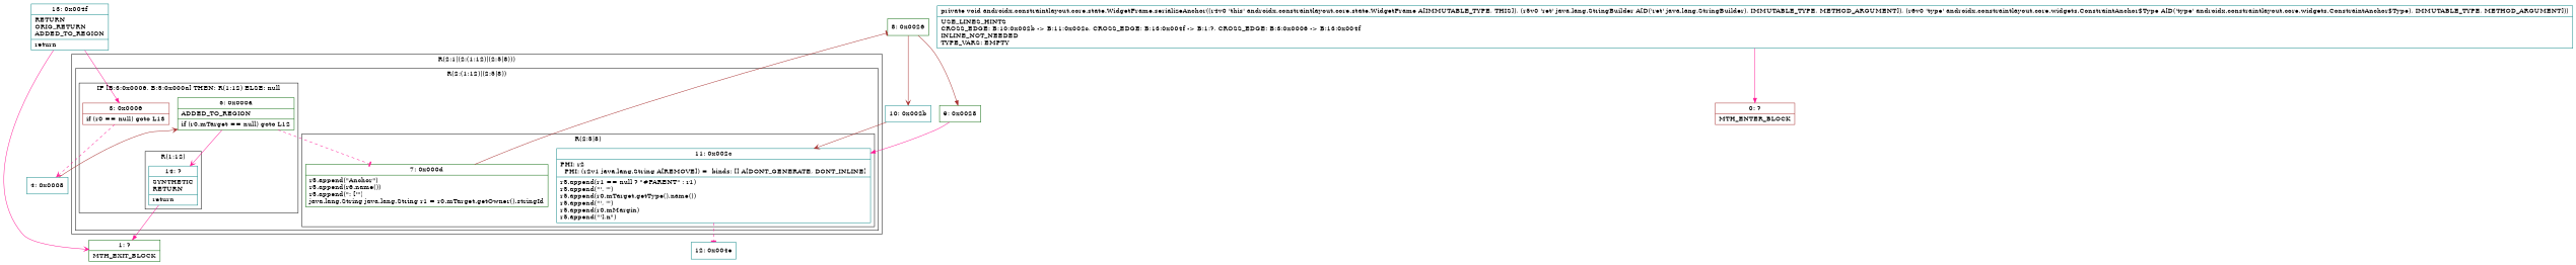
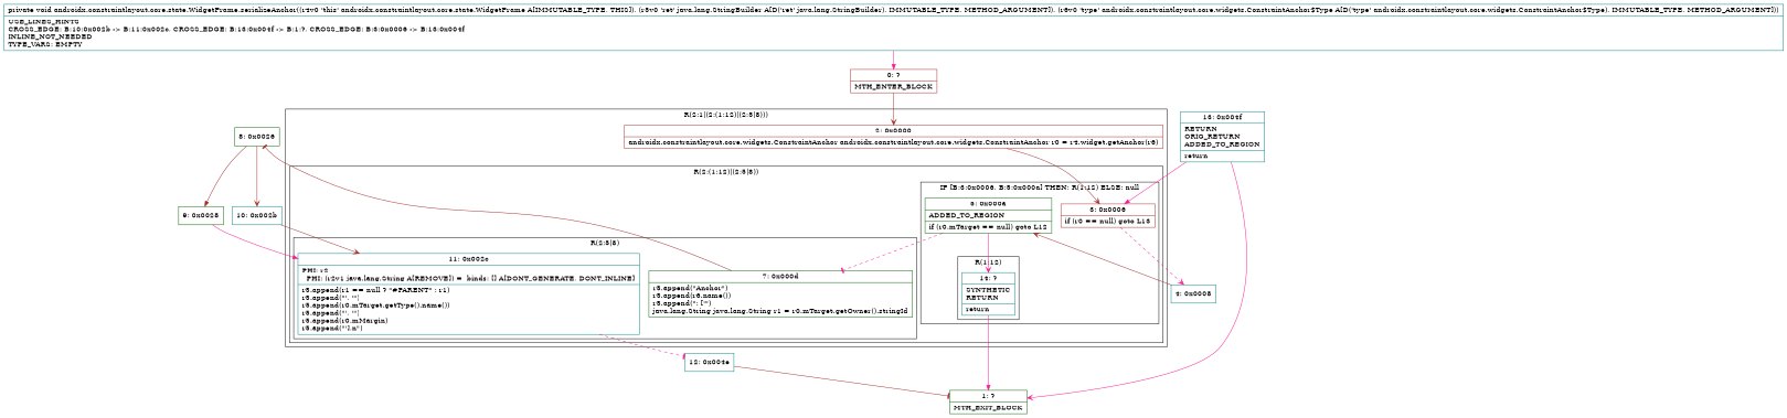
  digraph {
    node [color=teal shape=record]
    edge [arrowhead=vee color=deeppink]
    n1 [label="{14\:\ ?|SYNTHETIC\lRETURN\l|return\l}"]
    n2 [color=brown label="{3\:\ 0x0006|if (r0 == null) goto L13\l}"]
    n3 [color=darkgreen label="{5\:\ 0x000a|ADDED_TO_REGION\l|if (r0.mTarget == null) goto L12\l}"]
    n4 [color=darkgreen label="{7\:\ 0x000d|r5.append(\"Anchor\")\lr5.append(r6.name())\lr5.append(\": ['\")\ljava.lang.String java.lang.String r1 = r0.mTarget.getOwner().stringId\l}"]
    n5 [label="{11\:\ 0x002c|PHI: r2 \l  PHI: (r2v1 java.lang.String A[REMOVE]) =  binds: [] A[DONT_GENERATE, DONT_INLINE]\l|r5.append(r1 == null ? \"#PARENT\" : r1)\lr5.append(\"', '\")\lr5.append(r0.mTarget.getType().name())\lr5.append(\"', '\")\lr5.append(r0.mMargin)\lr5.append(\"'],n\")\l}"]
+   n6 [color=brown label="{2\:\ 0x0000|androidx.constraintlayout.core.widgets.ConstraintAnchor androidx.constraintlayout.core.widgets.ConstraintAnchor r0 = r4.widget.getAnchor(r6)\l}"]
    n7 [color=darkgreen label="{1\:\ ?|MTH_EXIT_BLOCK\l}"]
    n8 [label="{4\:\ 0x0008}"]
    n9 [color=darkgreen label="{8\:\ 0x0026}"]
    n10 [label="{12\:\ 0x004e}"]
    n11 [label="{13\:\ 0x004f|RETURN\lORIG_RETURN\lADDED_TO_REGION\l|return\l}"]
    n12 [color=darkgreen label="{9\:\ 0x0028}"]
    n13 [label="{10\:\ 0x002b}"]
    n14 [color=brown label="{0\:\ ?|MTH_ENTER_BLOCK\l}"]
    n15 [label="{private void androidx.constraintlayout.core.state.WidgetFrame.serializeAnchor((r4v0 'this' androidx.constraintlayout.core.state.WidgetFrame A[IMMUTABLE_TYPE, THIS]), (r5v0 'ret' java.lang.StringBuilder A[D('ret' java.lang.StringBuilder), IMMUTABLE_TYPE, METHOD_ARGUMENT]), (r6v0 'type' androidx.constraintlayout.core.widgets.ConstraintAnchor$Type A[D('type' androidx.constraintlayout.core.widgets.ConstraintAnchor$Type), IMMUTABLE_TYPE, METHOD_ARGUMENT]))  | USE_LINES_HINTS\lCROSS_EDGE: B:10:0x002b \-\> B:11:0x002c, CROSS_EDGE: B:13:0x004f \-\> B:1:?, CROSS_EDGE: B:3:0x0006 \-\> B:13:0x004f\lINLINE_NOT_NEEDED\lTYPE_VARS: EMPTY\l}"]
    subgraph cluster_1 {
      label="R(2:1|(2:(1:12)|(2:5|8)))"
+     n6
      subgraph cluster_2 {
        label="R(2:(1:12)|(2:5|8))"
        subgraph cluster_3 {
          label="IF [B:3:0x0006, B:5:0x000a] THEN: R(1:12) ELSE: null"
          n2
          n3
          subgraph cluster_4 {
            label="R(1:12)"
            n1
          }
        }
        subgraph cluster_5 {
          label="R(2:5|8)"
          n4
          n5
        }
      }
    }
    n1 -> n7 [arrowhead=normal]
    n2 -> n8 [style=dashed]
    n3 -> n1
    n3 -> n4 [arrowhead=tee style=dashed]
    n4 -> n9 [arrowhead=tee color=brown]
    n5 -> n10 [arrowhead=tee style=dashed]
+   n6 -> n2 [color=brown]
    n8 -> n3 [color=brown]
    n9 -> n12 [arrowhead=normal color=brown]
    n9 -> n13 [color=brown]
+   n10 -> n7 [arrowhead=tee color=brown]
    n11 -> n2 [arrowhead=normal]
    n11 -> n7
    n12 -> n5 [arrowhead=normal]
    n13 -> n5 [color=brown]
+   n14 -> n6 [color=brown]
    n15 -> n14 [arrowhead=normal]
  }
